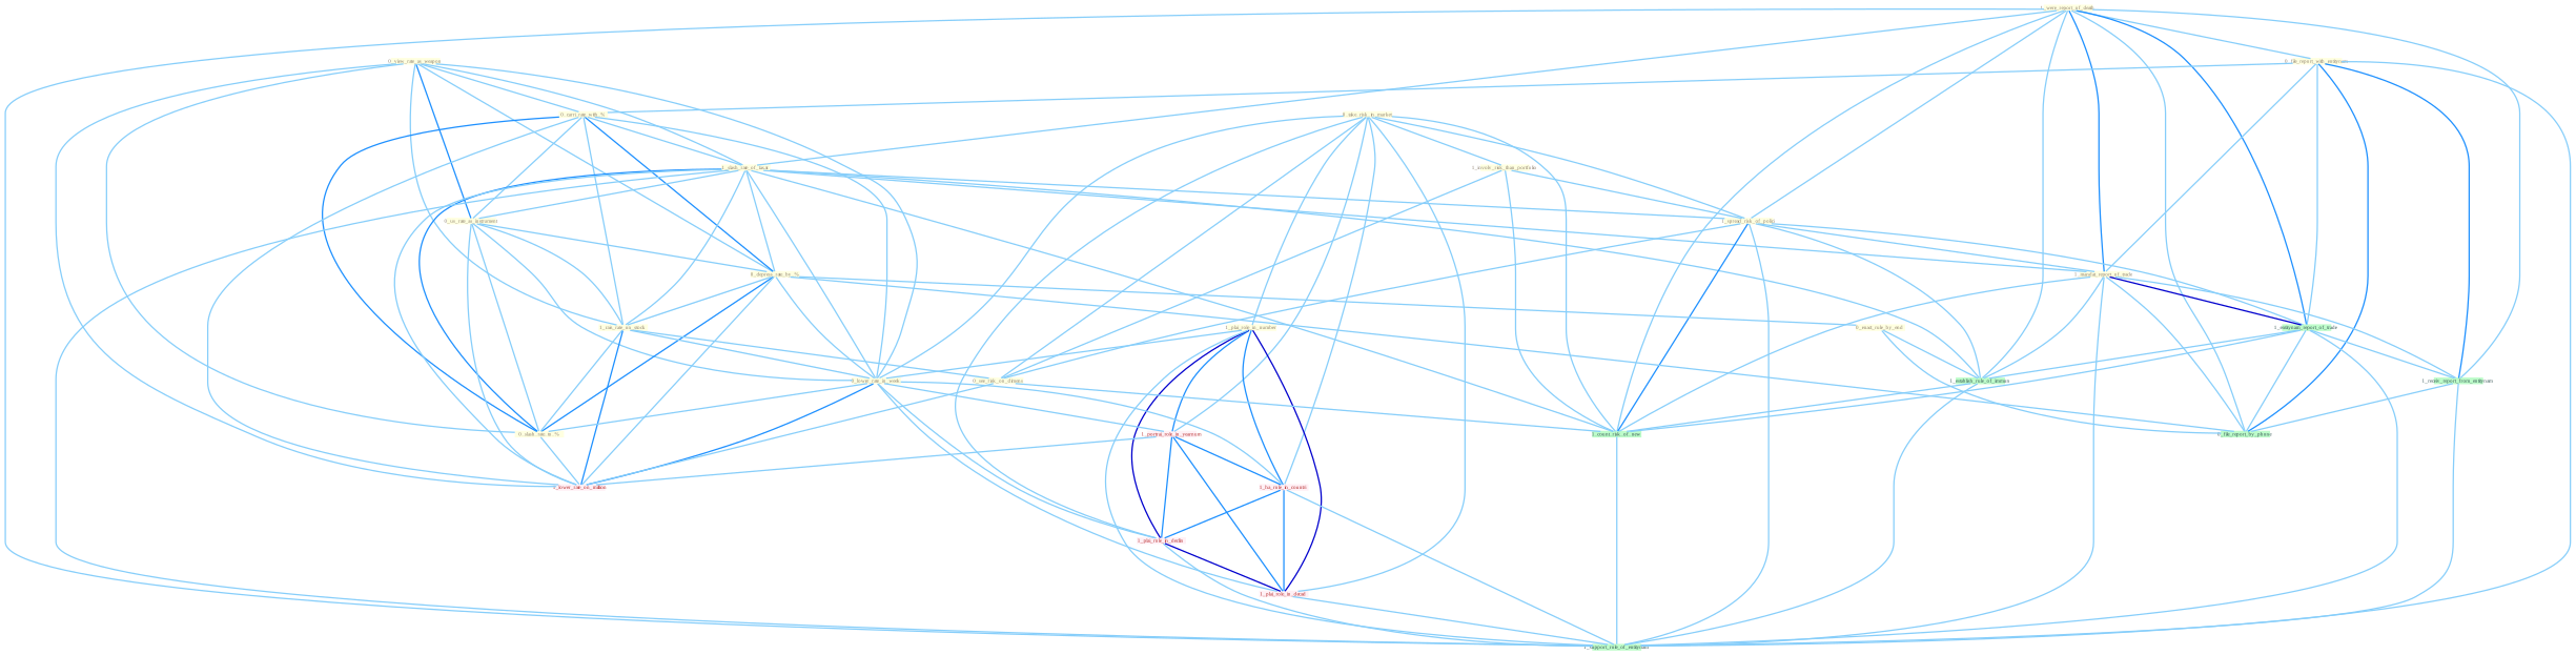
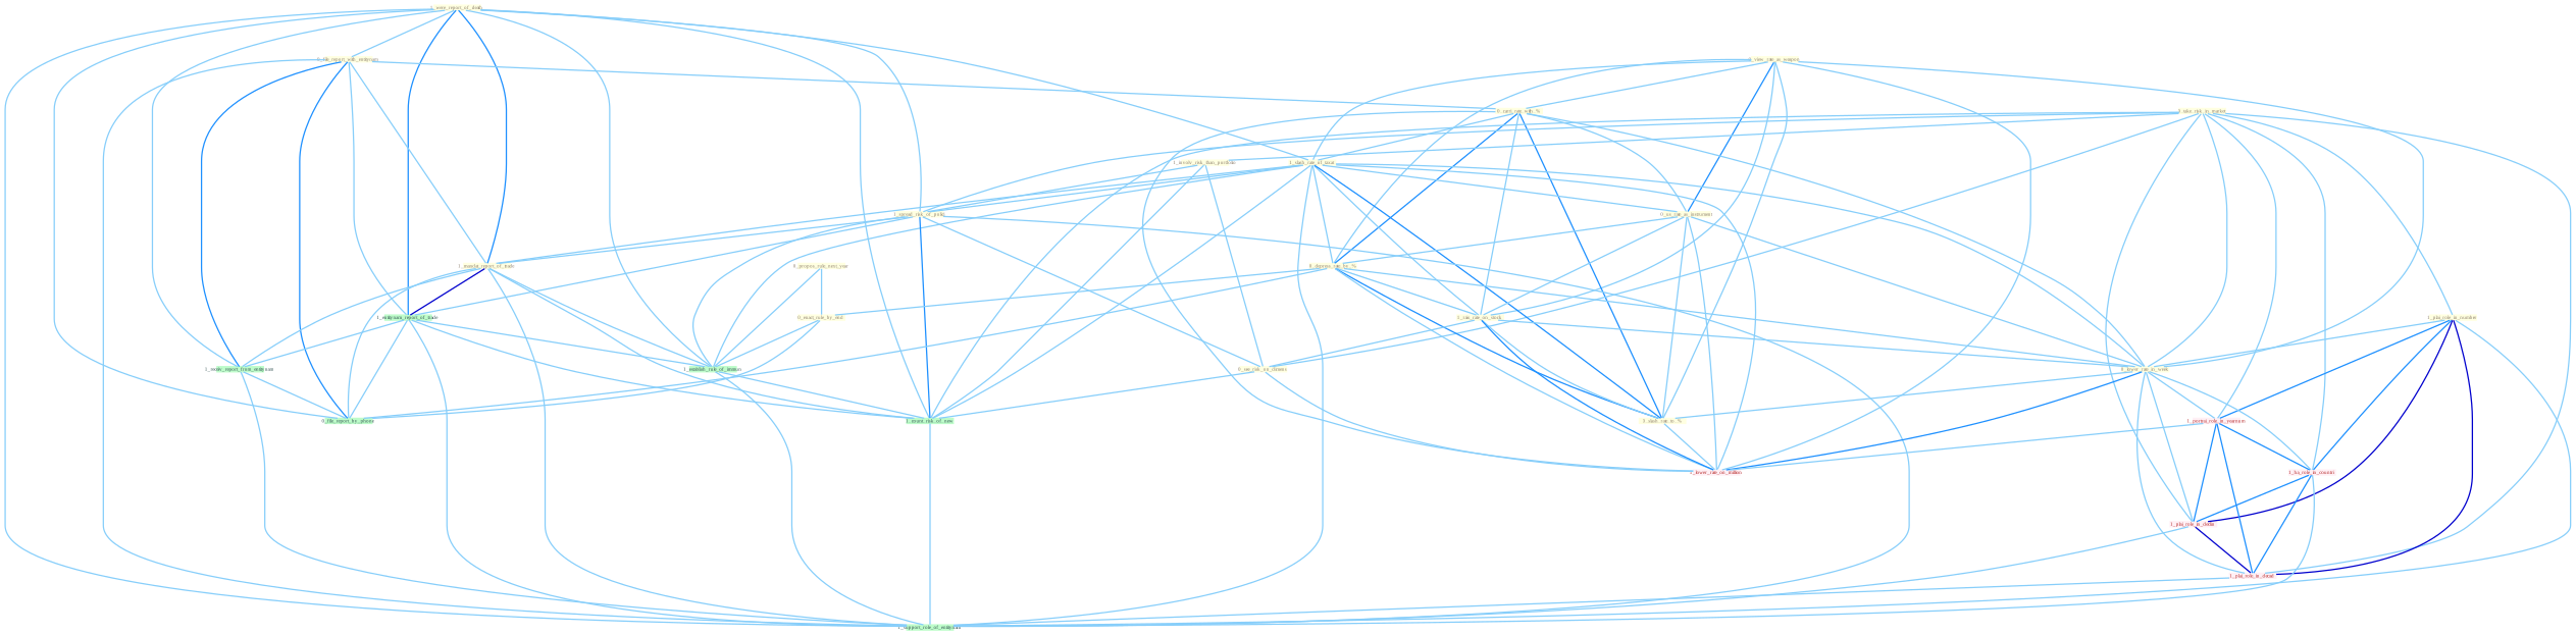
  graph {
    fontname="Liberation Serif"
    node [color="#ffffe0" fixedsize=true fontcolor="#8b7d6b" fontname="Liberation Serif" fontsize=4 shape=polygon style=filled]
    edge [color="#87cefa" fontname="Liberation Serif" w=1]
+   "0_propos_rule_next_year " [height=.06 width=.5]
    "0_view_rate_as_weapon " [height=.06 width=.5]
    "1_were_report_of_death " [height=.06 width=.5]
    "0_file_report_with_entitynam " [height=.06 width=.5]
    "0_carri_rate_with_% " [height=.06 width=.5]
    "0_take_risk_in_market " [height=.06 width=.5]
    "1_involv_risk_than_portfolio " [height=.06 width=.5]
    "1_slash_rate_of_taxat " [height=.06 width=.5]
    "0_us_rate_as_instrument " [height=.06 width=.5]
    "1_spread_risk_of_polici " [height=.06 width=.5]
    "0_depress_rate_by_% " [height=.06 width=.5]
    "1_rais_rate_on_stock " [height=.06 width=.5]
    "1_mandat_report_of_trade " [height=.06 width=.5]
    "1_plai_role_in_number " [height=.06 width=.5]
    "0_lower_rate_in_week " [height=.06 width=.5]
    "0_enact_rule_by_end " [height=.06 width=.5]
    "0_slash_rate_to_% " [height=.06 width=.5]
    "0_see_risk_on_dimens " [height=.06 width=.5]
    "1_portrai_role_in_yearnum " [color="#fff0f5" fontcolor="#b22222" height=.06 width=.5]
    "1_ha_role_in_countri " [color="#fff0f5" fontcolor="#b22222" height=.06 width=.5]
    "1_lower_rate_on_million " [color="#fff0f5" fontcolor="#b22222" height=.06 width=.5]
    "1_plai_role_in_declin " [color="#fff0f5" fontcolor="#b22222" height=.06 width=.5]
    "1_plai_role_in_decad " [color="#fff0f5" fontcolor="#b22222" height=.06 width=.5]
    "1_establish_rule_of_immun " [color="#BDFCC9" fontcolor="#2f4f4f" height=.06 width=.5]
    "1_entitynam_report_of_trade " [color="#BDFCC9" fontcolor="#2f4f4f" height=.06 width=.5]
    "1_receiv_report_from_entitynam " [color="#BDFCC9" fontcolor="#2f4f4f" height=.06 width=.5]
    "1_count_risk_of_new " [color="#BDFCC9" fontcolor="#2f4f4f" height=.06 width=.5]
    "0_file_report_by_phone " [color="#BDFCC9" fontcolor="#2f4f4f" height=.06 width=.5]
    "1_support_role_of_entitynam " [color="#BDFCC9" fontcolor="#2f4f4f" height=.06 width=.5]
    subgraph sub_1 {
+     "0_propos_rule_next_year "
      "0_view_rate_as_weapon "
      "1_were_report_of_death "
      "0_file_report_with_entitynam "
      "0_carri_rate_with_% "
      "0_take_risk_in_market "
      "1_involv_risk_than_portfolio "
      "1_slash_rate_of_taxat "
      "0_us_rate_as_instrument "
      "1_spread_risk_of_polici "
      "0_depress_rate_by_% "
      "1_rais_rate_on_stock "
      "1_mandat_report_of_trade "
      "1_plai_role_in_number "
      "0_lower_rate_in_week "
      "0_enact_rule_by_end "
      "0_slash_rate_to_% "
      "0_see_risk_on_dimens "
    }
    subgraph sub_2 {
      "1_portrai_role_in_yearnum "
      "1_ha_role_in_countri "
      "1_lower_rate_on_million "
      "1_plai_role_in_declin "
      "1_plai_role_in_decad "
    }
+   "0_propos_rule_next_year " -- "0_enact_rule_by_end "
+   "0_propos_rule_next_year " -- "1_establish_rule_of_immun "
    "0_view_rate_as_weapon " -- "0_carri_rate_with_% "
    "0_view_rate_as_weapon " -- "1_slash_rate_of_taxat "
    "0_view_rate_as_weapon " -- "0_us_rate_as_instrument " [color="#1e90ff" w=2]
    "0_view_rate_as_weapon " -- "0_depress_rate_by_% "
    "0_view_rate_as_weapon " -- "1_rais_rate_on_stock "
    "0_view_rate_as_weapon " -- "0_lower_rate_in_week "
    "0_view_rate_as_weapon " -- "0_slash_rate_to_% "
    "0_view_rate_as_weapon " -- "1_lower_rate_on_million "
    "1_were_report_of_death " -- "0_file_report_with_entitynam "
    "1_were_report_of_death " -- "1_slash_rate_of_taxat "
    "1_were_report_of_death " -- "1_spread_risk_of_polici "
    "1_were_report_of_death " -- "1_mandat_report_of_trade " [color="#1e90ff" w=2]
    "1_were_report_of_death " -- "1_establish_rule_of_immun "
    "1_were_report_of_death " -- "1_entitynam_report_of_trade " [color="#1e90ff" w=2]
    "1_were_report_of_death " -- "1_receiv_report_from_entitynam "
    "1_were_report_of_death " -- "1_count_risk_of_new "
    "1_were_report_of_death " -- "0_file_report_by_phone "
    "1_were_report_of_death " -- "1_support_role_of_entitynam "
    "0_file_report_with_entitynam " -- "0_carri_rate_with_% "
    "0_file_report_with_entitynam " -- "1_mandat_report_of_trade "
    "0_file_report_with_entitynam " -- "1_entitynam_report_of_trade "
    "0_file_report_with_entitynam " -- "1_receiv_report_from_entitynam " [color="#1e90ff" w=2]
    "0_file_report_with_entitynam " -- "0_file_report_by_phone " [color="#1e90ff" w=2]
    "0_file_report_with_entitynam " -- "1_support_role_of_entitynam "
    "0_carri_rate_with_% " -- "1_slash_rate_of_taxat "
    "0_carri_rate_with_% " -- "0_us_rate_as_instrument "
    "0_carri_rate_with_% " -- "0_depress_rate_by_% " [color="#1e90ff" w=2]
    "0_carri_rate_with_% " -- "1_rais_rate_on_stock "
    "0_carri_rate_with_% " -- "0_lower_rate_in_week "
    "0_carri_rate_with_% " -- "0_slash_rate_to_% " [color="#1e90ff" w=2]
    "0_carri_rate_with_% " -- "1_lower_rate_on_million "
    "0_take_risk_in_market " -- "1_involv_risk_than_portfolio "
    "0_take_risk_in_market " -- "1_spread_risk_of_polici "
    "0_take_risk_in_market " -- "1_plai_role_in_number "
    "0_take_risk_in_market " -- "0_lower_rate_in_week "
    "0_take_risk_in_market " -- "0_see_risk_on_dimens "
    "0_take_risk_in_market " -- "1_portrai_role_in_yearnum "
    "0_take_risk_in_market " -- "1_ha_role_in_countri "
    "0_take_risk_in_market " -- "1_plai_role_in_declin "
    "0_take_risk_in_market " -- "1_plai_role_in_decad "
    "0_take_risk_in_market " -- "1_count_risk_of_new "
    "1_involv_risk_than_portfolio " -- "1_spread_risk_of_polici "
    "1_involv_risk_than_portfolio " -- "0_see_risk_on_dimens "
    "1_involv_risk_than_portfolio " -- "1_count_risk_of_new "
    "1_slash_rate_of_taxat " -- "0_us_rate_as_instrument "
    "1_slash_rate_of_taxat " -- "1_spread_risk_of_polici "
    "1_slash_rate_of_taxat " -- "0_depress_rate_by_% "
    "1_slash_rate_of_taxat " -- "1_rais_rate_on_stock "
    "1_slash_rate_of_taxat " -- "1_mandat_report_of_trade "
    "1_slash_rate_of_taxat " -- "0_lower_rate_in_week "
    "1_slash_rate_of_taxat " -- "0_slash_rate_to_% " [color="#1e90ff" w=2]
    "1_slash_rate_of_taxat " -- "1_lower_rate_on_million "
    "1_slash_rate_of_taxat " -- "1_establish_rule_of_immun "
    "1_slash_rate_of_taxat " -- "1_count_risk_of_new "
    "1_slash_rate_of_taxat " -- "1_support_role_of_entitynam "
    "0_us_rate_as_instrument " -- "0_depress_rate_by_% "
    "0_us_rate_as_instrument " -- "1_rais_rate_on_stock "
    "0_us_rate_as_instrument " -- "0_lower_rate_in_week "
    "0_us_rate_as_instrument " -- "0_slash_rate_to_% "
    "0_us_rate_as_instrument " -- "1_lower_rate_on_million "
    "1_spread_risk_of_polici " -- "1_mandat_report_of_trade "
    "1_spread_risk_of_polici " -- "0_see_risk_on_dimens "
    "1_spread_risk_of_polici " -- "1_establish_rule_of_immun "
    "1_spread_risk_of_polici " -- "1_entitynam_report_of_trade "
    "1_spread_risk_of_polici " -- "1_count_risk_of_new " [color="#1e90ff" w=2]
    "1_spread_risk_of_polici " -- "1_support_role_of_entitynam "
    "0_depress_rate_by_% " -- "1_rais_rate_on_stock "
    "0_depress_rate_by_% " -- "0_lower_rate_in_week "
    "0_depress_rate_by_% " -- "0_enact_rule_by_end "
    "0_depress_rate_by_% " -- "0_slash_rate_to_% " [color="#1e90ff" w=2]
    "0_depress_rate_by_% " -- "1_lower_rate_on_million "
    "0_depress_rate_by_% " -- "0_file_report_by_phone "
    "1_rais_rate_on_stock " -- "0_lower_rate_in_week "
    "1_rais_rate_on_stock " -- "0_slash_rate_to_% "
    "1_rais_rate_on_stock " -- "0_see_risk_on_dimens "
    "1_rais_rate_on_stock " -- "1_lower_rate_on_million " [color="#1e90ff" w=2]
    "1_mandat_report_of_trade " -- "1_establish_rule_of_immun "
    "1_mandat_report_of_trade " -- "1_entitynam_report_of_trade " [color="#0000cd" w=3]
    "1_mandat_report_of_trade " -- "1_receiv_report_from_entitynam "
    "1_mandat_report_of_trade " -- "1_count_risk_of_new "
    "1_mandat_report_of_trade " -- "0_file_report_by_phone "
    "1_mandat_report_of_trade " -- "1_support_role_of_entitynam "
    "1_plai_role_in_number " -- "0_lower_rate_in_week "
    "1_plai_role_in_number " -- "1_portrai_role_in_yearnum " [color="#1e90ff" w=2]
    "1_plai_role_in_number " -- "1_ha_role_in_countri " [color="#1e90ff" w=2]
    "1_plai_role_in_number " -- "1_plai_role_in_declin " [color="#0000cd" w=3]
    "1_plai_role_in_number " -- "1_plai_role_in_decad " [color="#0000cd" w=3]
    "1_plai_role_in_number " -- "1_support_role_of_entitynam "
    "0_lower_rate_in_week " -- "0_slash_rate_to_% "
    "0_lower_rate_in_week " -- "1_portrai_role_in_yearnum "
    "0_lower_rate_in_week " -- "1_ha_role_in_countri "
    "0_lower_rate_in_week " -- "1_lower_rate_on_million " [color="#1e90ff" w=2]
    "0_lower_rate_in_week " -- "1_plai_role_in_declin "
    "0_lower_rate_in_week " -- "1_plai_role_in_decad "
    "0_enact_rule_by_end " -- "1_establish_rule_of_immun "
    "0_enact_rule_by_end " -- "0_file_report_by_phone "
    "0_slash_rate_to_% " -- "1_lower_rate_on_million "
    "0_see_risk_on_dimens " -- "1_lower_rate_on_million "
    "0_see_risk_on_dimens " -- "1_count_risk_of_new "
    "1_portrai_role_in_yearnum " -- "1_ha_role_in_countri " [color="#1e90ff" w=2]
    "1_portrai_role_in_yearnum " -- "1_lower_rate_on_million "
    "1_portrai_role_in_yearnum " -- "1_plai_role_in_declin " [color="#1e90ff" w=2]
    "1_portrai_role_in_yearnum " -- "1_plai_role_in_decad " [color="#1e90ff" w=2]
    "1_ha_role_in_countri " -- "1_plai_role_in_declin " [color="#1e90ff" w=2]
    "1_ha_role_in_countri " -- "1_plai_role_in_decad " [color="#1e90ff" w=2]
    "1_ha_role_in_countri " -- "1_support_role_of_entitynam "
    "1_plai_role_in_declin " -- "1_plai_role_in_decad " [color="#0000cd" w=3]
    "1_plai_role_in_declin " -- "1_support_role_of_entitynam "
    "1_plai_role_in_decad " -- "1_support_role_of_entitynam "
    "1_establish_rule_of_immun " -- "1_count_risk_of_new "
    "1_establish_rule_of_immun " -- "1_support_role_of_entitynam "
    "1_entitynam_report_of_trade " -- "1_establish_rule_of_immun "
    "1_entitynam_report_of_trade " -- "1_receiv_report_from_entitynam "
    "1_entitynam_report_of_trade " -- "1_count_risk_of_new "
    "1_entitynam_report_of_trade " -- "0_file_report_by_phone "
    "1_entitynam_report_of_trade " -- "1_support_role_of_entitynam "
    "1_receiv_report_from_entitynam " -- "0_file_report_by_phone "
    "1_receiv_report_from_entitynam " -- "1_support_role_of_entitynam "
    "1_count_risk_of_new " -- "1_support_role_of_entitynam "
  }
